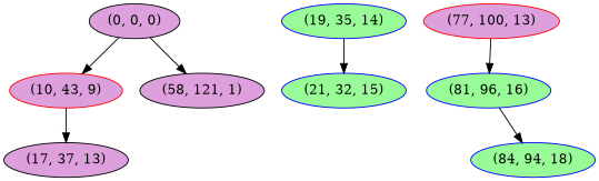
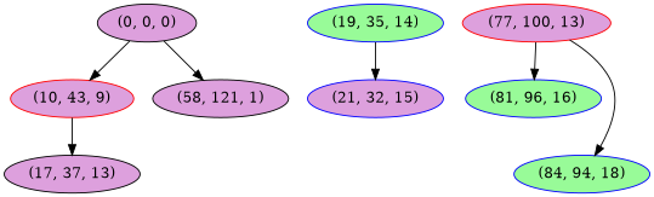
  digraph {
    node [color=blue fillcolor=plum style=filled]
    "(0, 0, 0)" [color=black]
    "(10, 43, 9)" [color=red]
    "(58, 121, 1)" [color=black]
    "(17, 37, 13)" [color=black]
    "(19, 35, 14)" [fillcolor=palegreen]
-   "(21, 32, 15)" [fillcolor=palegreen]
+   "(21, 32, 15)"
    "(77, 100, 13)" [color=red]
    "(81, 96, 16)" [fillcolor=palegreen]
    "(84, 94, 18)" [fillcolor=palegreen]
    "(0, 0, 0)" -> "(10, 43, 9)"
    "(0, 0, 0)" -> "(58, 121, 1)"
    "(10, 43, 9)" -> "(17, 37, 13)"
    "(19, 35, 14)" -> "(21, 32, 15)"
    "(77, 100, 13)" -> "(81, 96, 16)"
-   "(81, 96, 16)" -> "(84, 94, 18)"
+   "(77, 100, 13)" -> "(84, 94, 18)"
  }
